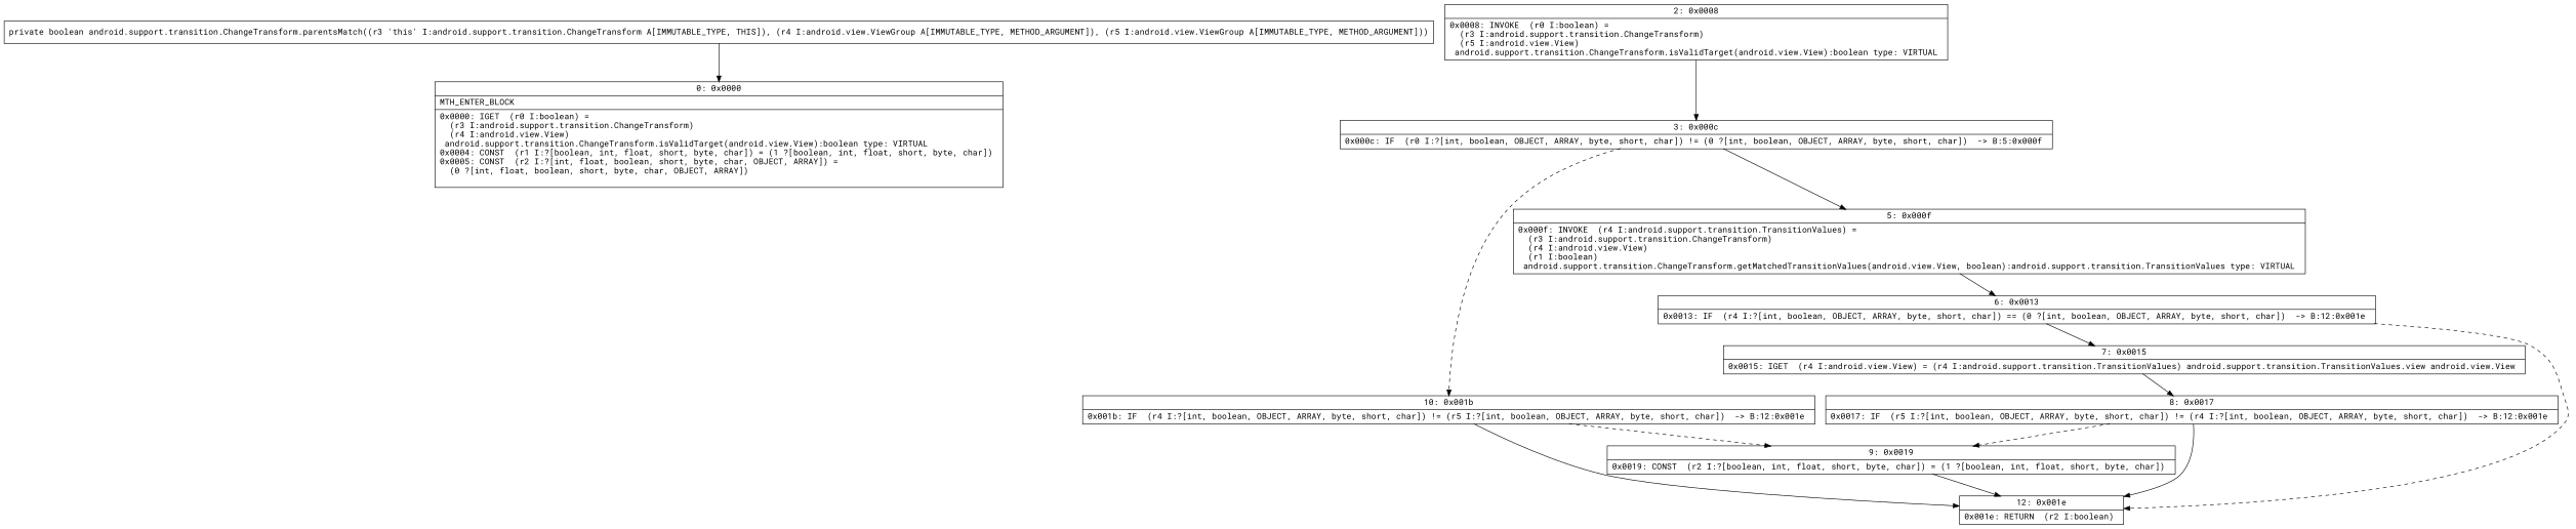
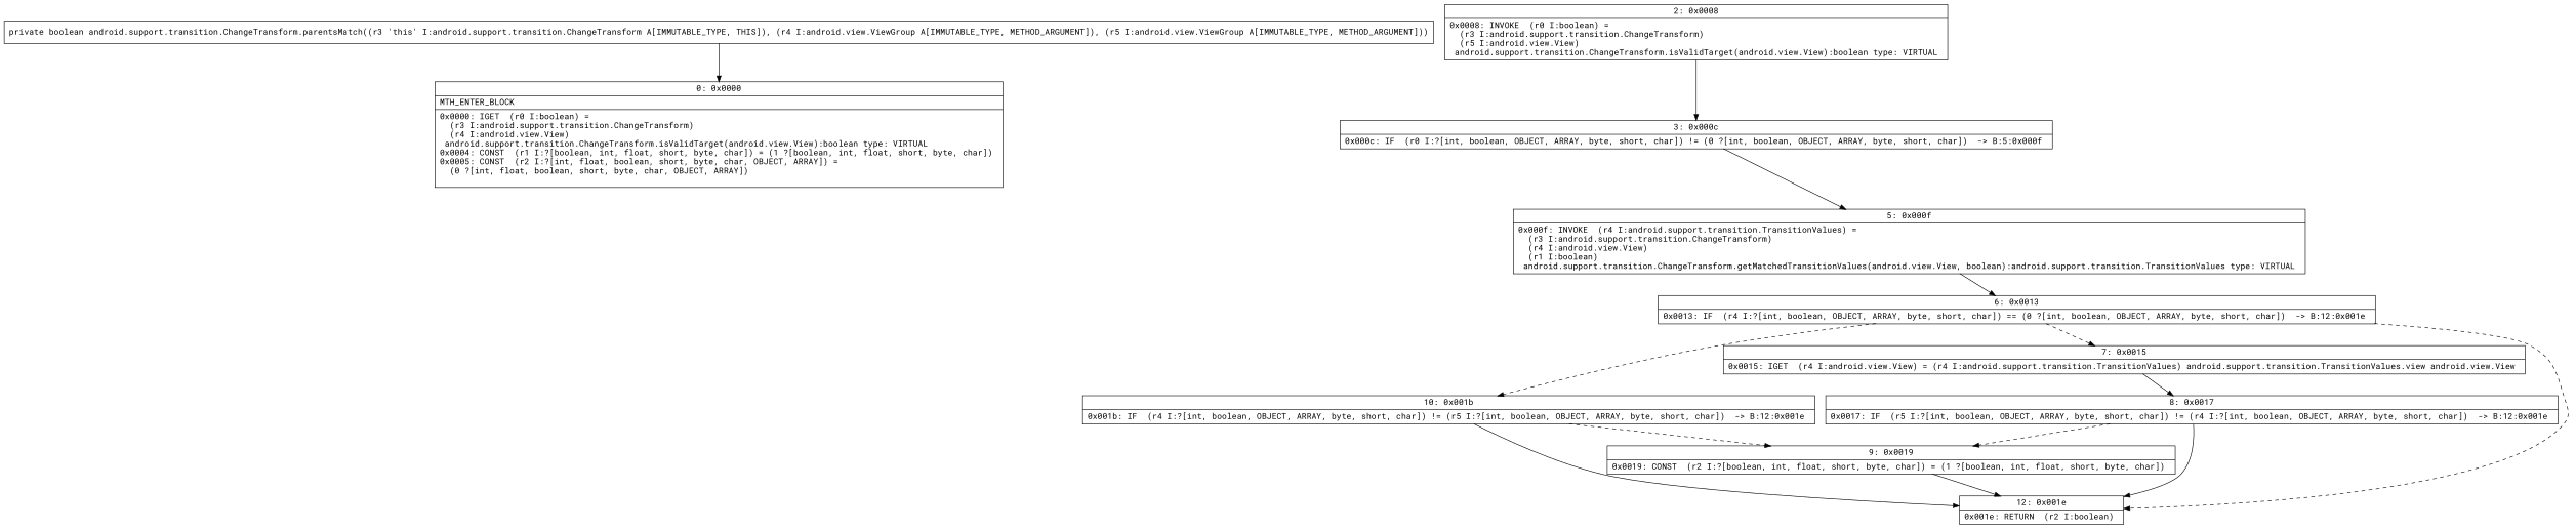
  digraph {
    fontname="Roboto Mono"
    node [fontname="Roboto Mono" shape=record]
    edge [fontname="Roboto Mono"]
    n1 [label="{0\:\ 0x0000|MTH_ENTER_BLOCK\l|0x0000: IGET  (r0 I:boolean) = \l  (r3 I:android.support.transition.ChangeTransform)\l  (r4 I:android.view.View)\l android.support.transition.ChangeTransform.isValidTarget(android.view.View):boolean type: VIRTUAL \l0x0004: CONST  (r1 I:?[boolean, int, float, short, byte, char]) = (1 ?[boolean, int, float, short, byte, char]) \l0x0005: CONST  (r2 I:?[int, float, boolean, short, byte, char, OBJECT, ARRAY]) = \l  (0 ?[int, float, boolean, short, byte, char, OBJECT, ARRAY])\l \l}"]
    n2 [label="{2\:\ 0x0008|0x0008: INVOKE  (r0 I:boolean) = \l  (r3 I:android.support.transition.ChangeTransform)\l  (r5 I:android.view.View)\l android.support.transition.ChangeTransform.isValidTarget(android.view.View):boolean type: VIRTUAL \l}"]
    n3 [label="{3\:\ 0x000c|0x000c: IF  (r0 I:?[int, boolean, OBJECT, ARRAY, byte, short, char]) != (0 ?[int, boolean, OBJECT, ARRAY, byte, short, char])  \-\> B:5:0x000f \l}"]
    n4 [label="{10\:\ 0x001b|0x001b: IF  (r4 I:?[int, boolean, OBJECT, ARRAY, byte, short, char]) != (r5 I:?[int, boolean, OBJECT, ARRAY, byte, short, char])  \-\> B:12:0x001e \l}"]
    n5 [label="{12\:\ 0x001e|0x001e: RETURN  (r2 I:boolean) \l}"]
    n6 [label="{9\:\ 0x0019|0x0019: CONST  (r2 I:?[boolean, int, float, short, byte, char]) = (1 ?[boolean, int, float, short, byte, char]) \l}"]
    n7 [label="{5\:\ 0x000f|0x000f: INVOKE  (r4 I:android.support.transition.TransitionValues) = \l  (r3 I:android.support.transition.ChangeTransform)\l  (r4 I:android.view.View)\l  (r1 I:boolean)\l android.support.transition.ChangeTransform.getMatchedTransitionValues(android.view.View, boolean):android.support.transition.TransitionValues type: VIRTUAL \l}"]
    n8 [label="{6\:\ 0x0013|0x0013: IF  (r4 I:?[int, boolean, OBJECT, ARRAY, byte, short, char]) == (0 ?[int, boolean, OBJECT, ARRAY, byte, short, char])  \-\> B:12:0x001e \l}"]
    n9 [label="{7\:\ 0x0015|0x0015: IGET  (r4 I:android.view.View) = (r4 I:android.support.transition.TransitionValues) android.support.transition.TransitionValues.view android.view.View \l}"]
    n10 [label="{8\:\ 0x0017|0x0017: IF  (r5 I:?[int, boolean, OBJECT, ARRAY, byte, short, char]) != (r4 I:?[int, boolean, OBJECT, ARRAY, byte, short, char])  \-\> B:12:0x001e \l}"]
    n11 [label="{private boolean android.support.transition.ChangeTransform.parentsMatch((r3 'this' I:android.support.transition.ChangeTransform A[IMMUTABLE_TYPE, THIS]), (r4 I:android.view.ViewGroup A[IMMUTABLE_TYPE, METHOD_ARGUMENT]), (r5 I:android.view.ViewGroup A[IMMUTABLE_TYPE, METHOD_ARGUMENT])) }"]
    n2 -> n3
-   n3 -> n4 [style=dashed]
+   n8 -> n4 [style=dashed]
    n3 -> n7
    n4 -> n5
    n4 -> n6 [style=dashed]
    n6 -> n5
    n7 -> n8
    n8 -> n5 [style=dashed]
-   n8 -> n9 [style=solid]
+   n8 -> n9 [style=dashed]
    n9 -> n10
    n10 -> n5
    n10 -> n6 [style=dashed]
    n11 -> n1
  }
